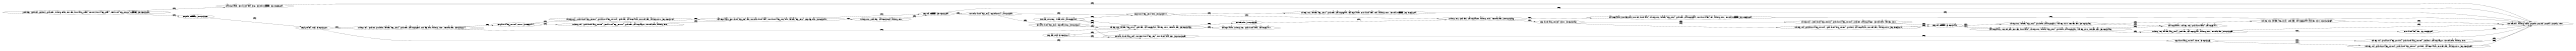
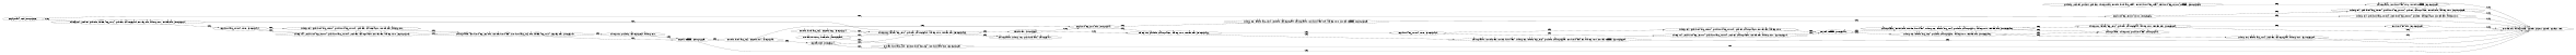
  digraph {
    rankdir=LR
    n1 [label="'push ebp', 'push edi', 'push esi', 'push ebx', 'sub esp, 0xfdc', 'mov ebx, dword [esp+0xff0]', 'mov esi, dword [esp+0xff4]', 'test dword [esp+0x1000], 0xfffffeff', 'jne 0x80528ae', "]
    n2 [label="'call 0x8049ba0', 'mov dword [eax], 0x16', 'mov edi, 0xffffffff', 'jmp 0x80528e9', "]
-   n3 [label="'cmp ebx, 0xffffff9c', 'je 0x80528c0', "]
    n4 [label="'mov eax, edi', 'add esp, 0xfdc', 'pop ebx', 'pop esi', 'pop edi', 'pop ebp', 'retn', "]
    n5 [label="'cmp byte [esi], 0x2f', 'je 0x80528c0', "]
    n6 [label="'cmp dword [esp+0x1000], 0x100', 'je 0x80528f6', "]
    n7 [label="'sub esp, 0x4', 'push dword [esp+0x1000]', 'push dword [esp+0x1000]', 'push esi', 'call 0x8049ca0', 'mov edi, eax', 'add esp, 0x10', 'jmp 0x80528e9', "]
    n8 [label="'sub esp, 0x4', 'push dword [esp+0x1000]', 'push dword [esp+0x1000]', 'push esi', 'call 0x8049820', 'mov edi, eax', 'add esp, 0x10', "]
    n9 [label="'sub esp, 0x4', 'push esi', 'push ebx', 'lea eax, [esp+0x1c]', 'push eax', 'call 0x8058a0f', 'mov ebp, eax', 'add esp, 0x10', 'test eax, eax', 'je 0x8052814', "]
    n10 [label="'sub esp, 0xc', 'lea eax, [esp+0x1c]', 'push eax', 'call 0x805692b', 'add esp, 0x10', 'test eax, eax', 'jne 0x8052935', "]
    n11 [label="'cmp dword [esp+0x1000], 0x100', 'je 0x8052914', "]
    n12 [label="'call 0x8049ba0', 'sub esp, 0xc', 'push dword [eax]', 'call 0x8054a17', "]
    n13 [label="'test ebx, ebx', 'js 0x805583a',"]
    n14 [label="'sub esp, 0x4', 'push dword [esp+0x1000]', 'push dword [esp+0x1000]', 'push eax', 'call 0x8049ca0', 'mov edi, eax', 'add esp, 0x10', 'jmp 0x80527cd', "]
    n15 [label="'sub esp, 0x4', 'push dword [esp+0x1000]', 'push dword [esp+0x1000]', 'push eax', 'call 0x8049820', 'mov edi, eax', 'add esp, 0x10', "]
    n16 [label="'sub esp, 0xc', 'push ebx', 'call 0x8049ce0', 'add esp, 0x10', 'test eax, eax', 'jne 0x8052966', "]
    n17 [label="'cmp dword [esp+0x10], ebx', 'je 0x8052944', "]
    n18 [label="'call 0x8049ba0', 'mov dword [esp+0xc], eax', 'mov eax, dword [eax]', 'mov dword [esp+0x8], eax', 'lea eax, [esp+0x10]', 'cmp ebp, eax', 'je 0x80527f0', "]
    n19 [label="'call 0x8049ba0', 'mov ebx, eax', 'mov esi, dword [eax]', 'sub esp, 0xc', 'lea eax, [esp+0x1c]', 'push eax', 'call 0x80569a9', 'mov dword [ebx], esi', 'add esp, 0x10', 'mov edi, 0xffffffff', 'jmp 0x80528e9', "]
    n20 [label="'cmp dword [esp+0x1000], 0x100', 'je 0x805298b', "]
    n21 [label="'sub esp, 0xc', 'lea eax, [esp+0x1c]', 'push eax', 'call 0x80569a9', 'call 0x8049ba0', 'mov dword [eax], 0x9', 'add esp, 0x10', 'mov edi, 0xffffffff', 'jmp 0x80528e9', "]
-   n22 [label="'cmp edi, 0xffffffff', 'jne 0x80528e9', "]
+   n22 [label="'cmp edi, 0xffffffff', 'jne 0x80828e9',"]
    n23 [label="'sub esp, 0xc', 'push ebp', 'call 0x8052e89', 'add esp, 0x10', "]
    n24 [label="'sub esp, 0x4', 'push dword [esp+0x1000]', 'push dword [esp+0x1000]', 'push esi', 'call 0x8049ca0', 'mov edi, eax', 'add esp, 0x10', 'jmp 0x805287b', "]
    n25 [label="'sub esp, 0x4', 'push dword [esp+0x1000]', 'push dword [esp+0x1000]', 'push esi', 'call 0x8049820', 'mov edi, eax', 'add esp, 0x10', "]
    n26 [label="'mov edx, dword [esp+0x8]', 'cmp edx, 0x14', 'ja 0x80529f7', "]
    n27 [label="'cmp edi, 0xffffffff', 'je 0x80529ac', "]
    n28 [label="'mov eax, dword [esp+0x8]', 'cmp eax, 0x26', 'je 0x8052814', "]
    n29 [label="'mov eax, 0x102006', 'bt eax, edx', 'jae 0x8052a0d', "]
    n30 [label="'mov eax, dword [esp+0xc]', 'mov ecx, dword [esp+0x8]', 'mov dword [eax], ecx', 'jmp 0x80528e9', "]
    n31 [label="'call 0x8049ba0', 'mov esi, eax', 'mov ebx, dword [eax]', 'sub esp, 0xc', 'lea eax, [esp+0x1c]', 'push eax', 'call 0x805697c', 'add esp, 0x10', 'test eax, eax', 'jne 0x80529e8', "]
    n32 [label="'sub esp, 0xc', 'lea eax, [esp+0x1c]', 'push eax', 'call 0x805697c', 'add esp, 0x10', 'test eax, eax', 'jne 0x80529e8', "]
    n33 [label="'cmp eax, 0x5f', 'je 0x8052814', "]
    n34 [label="'call 0x8049ba0', 'sub esp, 0xc', 'push dword [eax]', 'call 0x8054a41', "]
    n35 [label="'sub esp, 0xc', 'lea eax, [esp+0x1c]', 'push eax', 'call 0x80569a9', 'add esp, 0x10', 'test ebx, ebx', 'je 0x80528e9', "]
    n36 [label="'sub esp, 0xc', 'lea eax, [esp+0x1c]', 'push eax', 'call 0x80569a9', 'add esp, 0x10', 'jmp 0x80528e9', "]
    n37 [label="'mov dword [esi], ebx', 'jmp 0x80528e9', "]
    n1 -> n2 [label=CFG]
-   n1 -> n3 [label=CFG]
    n2 -> n4 [label=CFG]
-   n3 -> n5 [label=CFG]
    n5 -> n6 [label=CFG]
    n5 -> n9 [label=CFG]
    n6 -> n7 [label=CFG]
    n6 -> n8 [label=CFG]
    n7 -> n4 [label=CFG]
    n8 -> n4 [label=CFG]
    n9 -> n10 [label=CFG]
    n9 -> n11 [label=CFG]
    n10 -> n12 [label=CFG]
    n10 -> n13 [label=CFG]
    n11 -> n14 [label=CFG]
    n11 -> n15 [label=CFG]
    n13 -> n16 [label=CFG]
-   n29 -> n17 [label=CFG]
+   n13 -> n17 [label=CFG]
    n14 -> n18 [label=CFG]
    n15 -> n18 [label=CFG]
    n16 -> n19 [label=CFG]
    n16 -> n20 [label=CFG]
    n17 -> n16 [label=CFG]
    n17 -> n21 [label=CFG]
    n18 -> n22 [label=CFG]
    n18 -> n23 [label=CFG]
    n19 -> n4 [label=CFG]
    n20 -> n24 [label=CFG]
    n20 -> n25 [label=CFG]
    n21 -> n4 [label=CFG]
    n22 -> n4 [label=CFG]
    n22 -> n26 [label=CFG]
    n23 -> n22 [label=CFG]
    n24 -> n27 [label=CFG]
    n25 -> n27 [label=CFG]
    n26 -> n17 [label=CFG]
-   n26 -> n28 [label=CFG]
+   n26 -> n33 [label=CFG]
    n27 -> n31 [label=CFG]
    n27 -> n32 [label=CFG]
    n28 -> n10 [label=CFG]
    n29 -> n10 [label=CFG]
    n29 -> n30 [label=CFG]
    n30 -> n4 [label=CFG]
    n31 -> n34 [label=CFG]
    n31 -> n35 [label=CFG]
    n32 -> n34 [label=CFG]
    n32 -> n36 [label=CFG]
    n33 -> n10 [label=CFG]
    n33 -> n30 [label=CFG]
    n35 -> n4 [label=CFG]
    n35 -> n37 [label=CFG]
    n36 -> n4 [label=CFG]
    n37 -> n4 [label=CFG]
  }
